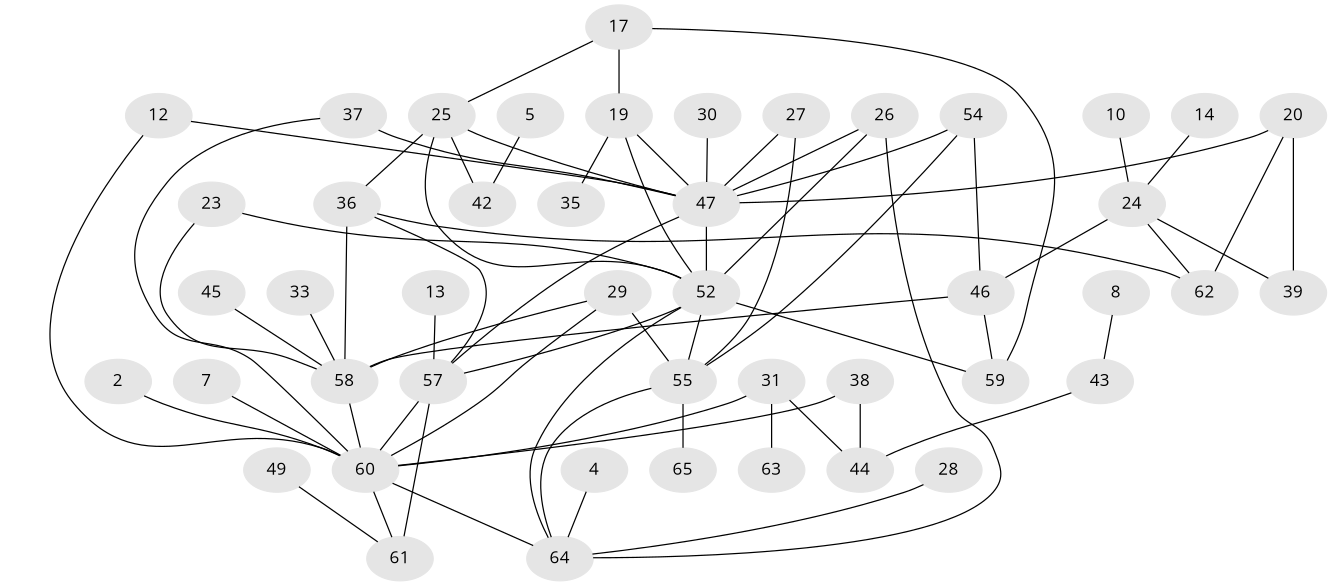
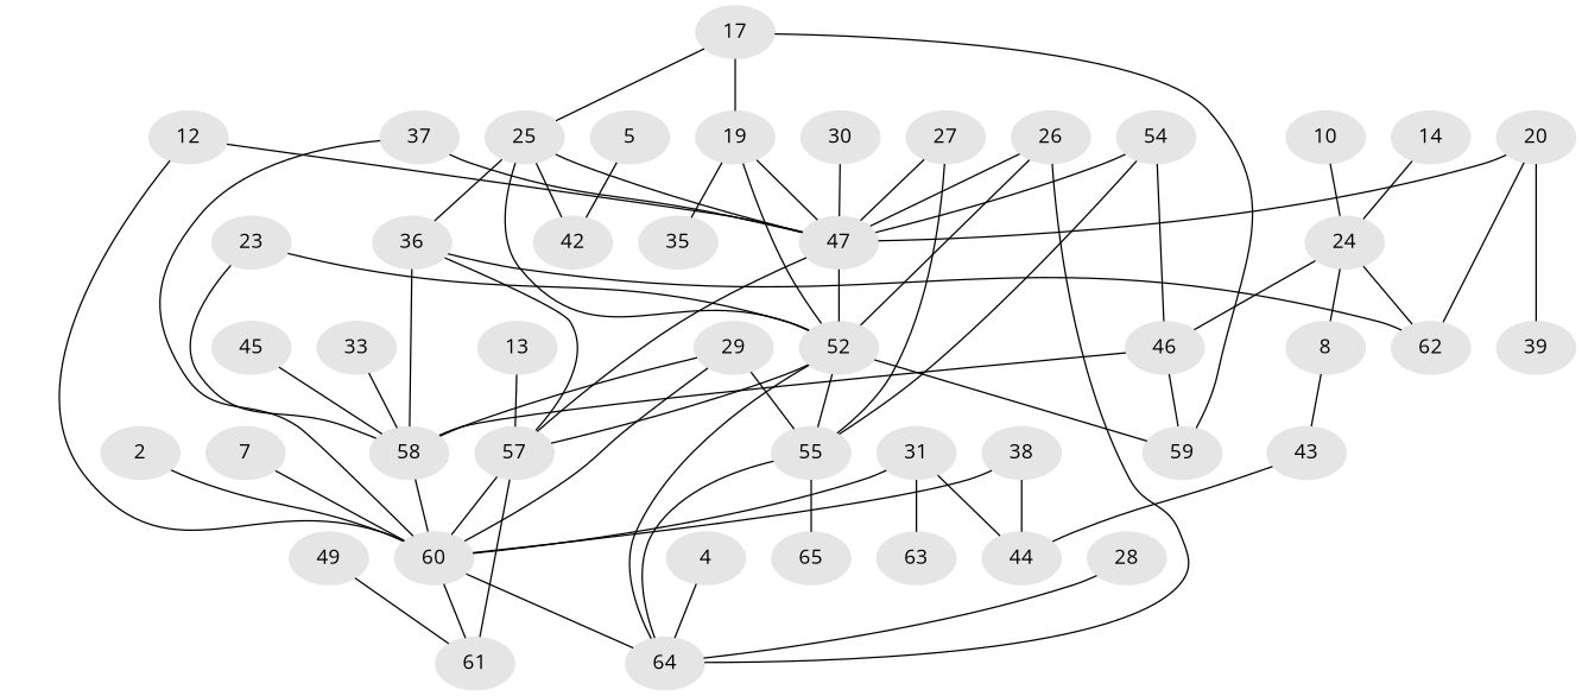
  graph {
    fontname="Open Sans"
    node [color=gray90 fontname="Open Sans" style=filled]
    edge [fontname="Open Sans" weight=1.0]
    2
    60
    64
    61
    4
    5
    42
    7
    8
    43
    44
    10
    24
    46
    39
    62
    12
    47
    57
    52
    13
    14
    17
    19
    25
    59
    35
    36
    58
    55
    20
    23
    26
    27
    65
    28
    29
    30
    31
    63
    33
    n42 [label=54]
    37
    38
    45
    49
    2 -- 60
    60 -- 64
    60 -- 61
    4 -- 64
    5 -- 42
    7 -- 60
    8 -- 43
    43 -- 44
    10 -- 24
    24 -- 46
-   24 -- 39
+   24 -- 8
    24 -- 62
    46 -- 59
    46 -- 58
    12 -- 60
    12 -- 47
    47 -- 57
    47 -- 52 [weight=2.0]
    57 -- 60
    57 -- 61 [weight=2.0]
    52 -- 64
    52 -- 57
    52 -- 59
    52 -- 55
    13 -- 57
    14 -- 24
    17 -- 19
    17 -- 25
    17 -- 59
    19 -- 47
    19 -- 52
    19 -- 35
    25 -- 42
    25 -- 47 [weight=2.0]
    25 -- 52
    25 -- 36
    36 -- 62
    36 -- 57
    36 -- 58
    58 -- 60
    55 -- 64
    55 -- 65
    20 -- 39
    20 -- 62
    20 -- 47
    23 -- 52
    23 -- 58
    26 -- 64
    26 -- 47
    26 -- 52
    27 -- 47
    27 -- 55
    28 -- 64
    29 -- 60
    29 -- 58
    29 -- 55
    30 -- 47
    31 -- 60
    31 -- 44
    31 -- 63
    33 -- 58
    n42 -- 46
    n42 -- 47
    n42 -- 55
    37 -- 60
    37 -- 47 [weight=2.0]
    38 -- 60
    38 -- 44 [weight=2.0]
    45 -- 58
    49 -- 61
  }
